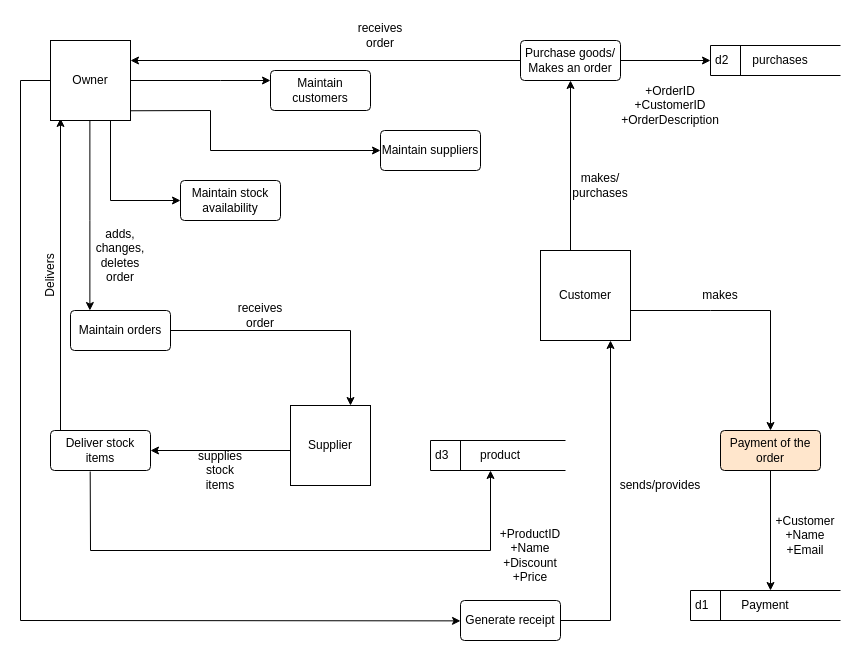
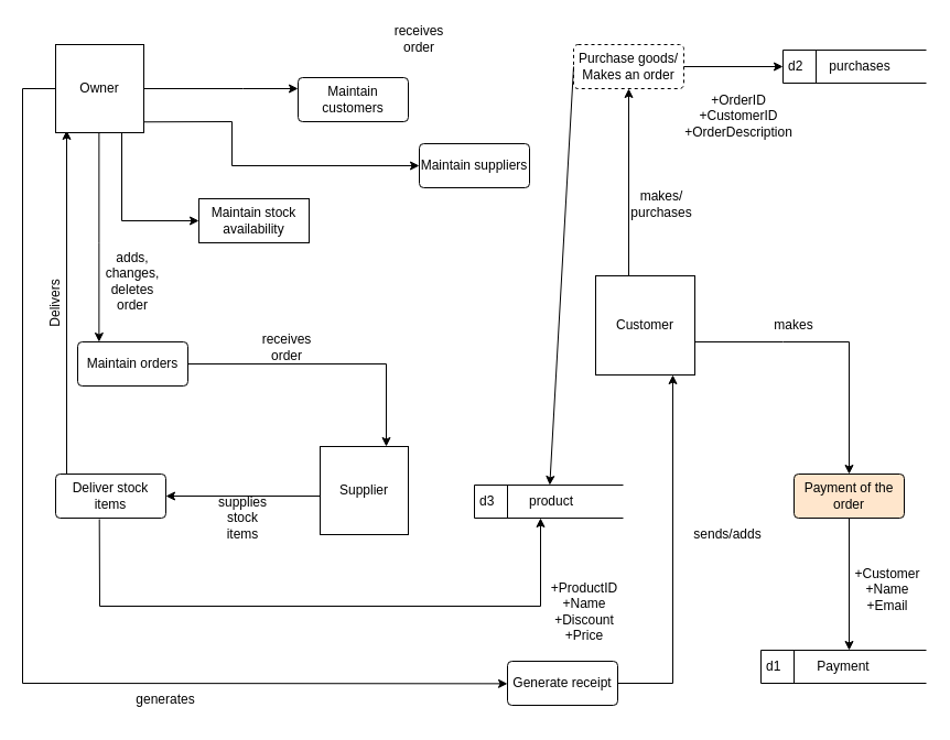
  <mxCell id="0" />
  <mxCell id="1" parent="0" />
  <mxCell id="2" value="Maintain customers" style="rounded=1;arcSize=10;whiteSpace=wrap;html=1;align=center;" vertex="1" parent="1"><mxGeometry x="270" y="70" width="100" height="40" as="geometry" /></mxCell>
  <mxCell id="3" value="" style="endArrow=classic;html=1;rounded=0;exitX=1;exitY=0.75;exitDx=0;exitDy=0;entryX=0;entryY=0.5;entryDx=0;entryDy=0;" edge="1" parent="1"><mxGeometry width="50" height="50" relative="1" as="geometry"><mxPoint x="130" y="80" as="sourcePoint" /><mxPoint x="270" y="80" as="targetPoint" /><Array as="points"><mxPoint x="220" y="80" /></Array></mxGeometry></mxCell>
  <mxCell id="4" value="Maintain orders" style="rounded=1;arcSize=10;whiteSpace=wrap;html=1;align=center;" vertex="1" parent="1"><mxGeometry x="70" y="310" width="100" height="40" as="geometry" /></mxCell>
  <mxCell id="5" value="" style="endArrow=classic;html=1;rounded=0;" edge="1" parent="1"><mxGeometry width="50" height="50" relative="1" as="geometry"><mxPoint x="89.38" y="120" as="sourcePoint" /><mxPoint x="89.38" y="310" as="targetPoint" /><Array as="points"><mxPoint x="89.38" y="220" /></Array></mxGeometry></mxCell>
  <mxCell id="6" value="Deliver stock items" style="rounded=1;arcSize=10;whiteSpace=wrap;html=1;align=center;" vertex="1" parent="1"><mxGeometry x="50" y="430" width="100" height="40" as="geometry" /></mxCell>
  <mxCell id="7" value="" style="endArrow=classic;html=1;rounded=0;exitX=0;exitY=0.5;exitDx=0;exitDy=0;entryX=1;entryY=0.5;entryDx=0;entryDy=0;" edge="1" parent="1" target="6"><mxGeometry width="50" height="50" relative="1" as="geometry"><mxPoint x="300" y="450" as="sourcePoint" /><mxPoint x="240" y="240" as="targetPoint" /></mxGeometry></mxCell>
  <mxCell id="8" value="" style="endArrow=classic;html=1;rounded=0;entryX=0.1;entryY=0.971;entryDx=0;entryDy=0;entryPerimeter=0;" edge="1" parent="1"><mxGeometry width="50" height="50" relative="1" as="geometry"><mxPoint x="60" y="430" as="sourcePoint" /><mxPoint x="60" y="117.97" as="targetPoint" /></mxGeometry></mxCell>
  <mxCell id="9" value="supplies stock items" style="text;html=1;strokeColor=none;fillColor=none;align=center;verticalAlign=middle;whiteSpace=wrap;rounded=0;" vertex="1" parent="1"><mxGeometry x="190" y="455" width="60" height="30" as="geometry" /></mxCell>
  <mxCell id="10" value="Delivers" style="text;html=1;strokeColor=none;fillColor=none;align=center;verticalAlign=middle;whiteSpace=wrap;rounded=0;rotation=270;" vertex="1" parent="1"><mxGeometry x="20" y="260" width="60" height="30" as="geometry" /></mxCell>
  <mxCell id="11" value="Customer" style="whiteSpace=wrap;html=1;aspect=fixed;" vertex="1" parent="1"><mxGeometry x="540" y="250" width="90" height="90" as="geometry" /></mxCell>
  <mxCell id="12" value="Owner" style="whiteSpace=wrap;html=1;aspect=fixed;" vertex="1" parent="1"><mxGeometry x="50" y="40" width="80" height="80" as="geometry" /></mxCell>
- <mxCell id="13" value="Purchase goods/ Makes an order" style="rounded=1;arcSize=10;whiteSpace=wrap;html=1;align=center;" vertex="1" parent="1"><mxGeometry x="520" y="40" width="100" height="40" as="geometry" /></mxCell>
+ <mxCell id="13" value="Purchase goods/ Makes an order" style="rounded=1;arcSize=10;whiteSpace=wrap;html=1;align=center;dashed=1;" vertex="1" parent="1"><mxGeometry x="520" y="40" width="100" height="40" as="geometry" /></mxCell>
  <mxCell id="14" value="" style="endArrow=classic;html=1;rounded=0;entryX=0.5;entryY=1;entryDx=0;entryDy=0;" edge="1" parent="1" target="13"><mxGeometry width="50" height="50" relative="1" as="geometry"><mxPoint x="570" y="250" as="sourcePoint" /><mxPoint x="230" y="260" as="targetPoint" /></mxGeometry></mxCell>
- <mxCell id="15" value="" style="endArrow=classic;html=1;rounded=0;exitX=0;exitY=0.5;exitDx=0;exitDy=0;entryX=1;entryY=0.25;entryDx=0;entryDy=0;" edge="1" parent="1" source="13" target="12"><mxGeometry width="50" height="50" relative="1" as="geometry"><mxPoint x="240" y="310" as="sourcePoint" /><mxPoint x="290" y="260" as="targetPoint" /></mxGeometry></mxCell>
+ <mxCell id="15" value="" style="endArrow=classic;html=1;rounded=0;exitX=0;exitY=0.5;exitDx=0;exitDy=0;" edge="1" parent="1" source="13" target="48"><mxGeometry width="50" height="50" relative="1" as="geometry"><mxPoint x="240" y="310" as="sourcePoint" /><mxPoint x="290" y="260" as="targetPoint" /></mxGeometry></mxCell>
  <mxCell id="16" value="receives order" style="text;html=1;strokeColor=none;fillColor=none;align=center;verticalAlign=middle;whiteSpace=wrap;rounded=0;" vertex="1" parent="1"><mxGeometry x="350" y="20" width="60" height="30" as="geometry" /></mxCell>
  <mxCell id="17" value="makes/ purchases" style="text;html=1;strokeColor=none;fillColor=none;align=center;verticalAlign=middle;whiteSpace=wrap;rounded=0;" vertex="1" parent="1"><mxGeometry x="570" y="170" width="60" height="30" as="geometry" /></mxCell>
- <mxCell id="18" value="Maintain stock availability" style="rounded=1;arcSize=10;whiteSpace=wrap;html=1;align=center;" vertex="1" parent="1"><mxGeometry x="180" y="180" width="100" height="40" as="geometry" /></mxCell>
+ <mxCell id="18" value="Maintain stock availability" style="arcSize=10;whiteSpace=wrap;html=1;align=center;rounded=0;" vertex="1" parent="1"><mxGeometry x="180" y="180" width="100" height="40" as="geometry" /></mxCell>
  <mxCell id="19" value="" style="endArrow=none;html=1;rounded=0;exitX=0.75;exitY=1;exitDx=0;exitDy=0;" edge="1" parent="1" source="12"><mxGeometry width="50" height="50" relative="1" as="geometry"><mxPoint x="260" y="290" as="sourcePoint" /><mxPoint x="110" y="200" as="targetPoint" /></mxGeometry></mxCell>
  <mxCell id="20" value="" style="endArrow=classic;html=1;rounded=0;entryX=0;entryY=0.5;entryDx=0;entryDy=0;" edge="1" parent="1" target="18"><mxGeometry width="50" height="50" relative="1" as="geometry"><mxPoint x="110" y="200" as="sourcePoint" /><mxPoint x="310" y="240" as="targetPoint" /></mxGeometry></mxCell>
  <mxCell id="21" value="" style="endArrow=none;html=1;rounded=0;exitX=1;exitY=0.5;exitDx=0;exitDy=0;" edge="1" parent="1" source="4"><mxGeometry width="50" height="50" relative="1" as="geometry"><mxPoint x="240" y="290" as="sourcePoint" /><mxPoint x="350" y="330" as="targetPoint" /></mxGeometry></mxCell>
  <mxCell id="22" value="" style="endArrow=classic;html=1;rounded=0;entryX=0.75;entryY=0;entryDx=0;entryDy=0;" edge="1" parent="1" target="25"><mxGeometry width="50" height="50" relative="1" as="geometry"><mxPoint x="350" y="330" as="sourcePoint" /><mxPoint x="350" y="400" as="targetPoint" /></mxGeometry></mxCell>
  <mxCell id="23" value="receives order" style="text;html=1;strokeColor=none;fillColor=none;align=center;verticalAlign=middle;whiteSpace=wrap;rounded=0;" vertex="1" parent="1"><mxGeometry x="230" y="300" width="60" height="30" as="geometry" /></mxCell>
  <mxCell id="24" value="adds, changes, deletes order" style="text;html=1;strokeColor=none;fillColor=none;align=center;verticalAlign=middle;whiteSpace=wrap;rounded=0;" vertex="1" parent="1"><mxGeometry x="90" y="240" width="60" height="30" as="geometry" /></mxCell>
  <mxCell id="25" value="Supplier" style="whiteSpace=wrap;html=1;aspect=fixed;" vertex="1" parent="1"><mxGeometry x="290" y="405" width="80" height="80" as="geometry" /></mxCell>
  <mxCell id="26" value="" style="endArrow=none;html=1;rounded=0;exitX=1.025;exitY=0.916;exitDx=0;exitDy=0;exitPerimeter=0;" edge="1" parent="1"><mxGeometry width="50" height="50" relative="1" as="geometry"><mxPoint x="130" y="110.28" as="sourcePoint" /><mxPoint x="210" y="110" as="targetPoint" /></mxGeometry></mxCell>
  <mxCell id="27" value="" style="endArrow=none;html=1;rounded=0;" edge="1" parent="1"><mxGeometry width="50" height="50" relative="1" as="geometry"><mxPoint x="210" y="110" as="sourcePoint" /><mxPoint x="210" y="150" as="targetPoint" /></mxGeometry></mxCell>
  <mxCell id="28" value="" style="endArrow=classic;html=1;rounded=0;" edge="1" parent="1"><mxGeometry width="50" height="50" relative="1" as="geometry"><mxPoint x="210" y="150" as="sourcePoint" /><mxPoint x="380" y="150" as="targetPoint" /></mxGeometry></mxCell>
  <mxCell id="29" value="Maintain suppliers" style="rounded=1;arcSize=10;whiteSpace=wrap;html=1;align=center;" vertex="1" parent="1"><mxGeometry x="380" y="130" width="100" height="40" as="geometry" /></mxCell>
  <mxCell id="30" value="" style="endArrow=none;html=1;rounded=0;entryX=0;entryY=0.5;entryDx=0;entryDy=0;" edge="1" parent="1" target="12"><mxGeometry width="50" height="50" relative="1" as="geometry"><mxPoint x="20" y="80" as="sourcePoint" /><mxPoint x="450" y="240" as="targetPoint" /></mxGeometry></mxCell>
  <mxCell id="31" value="" style="endArrow=none;html=1;rounded=0;" edge="1" parent="1"><mxGeometry width="50" height="50" relative="1" as="geometry"><mxPoint x="20" y="80" as="sourcePoint" /><mxPoint x="20" y="620" as="targetPoint" /></mxGeometry></mxCell>
  <mxCell id="32" value="" style="endArrow=classic;html=1;rounded=0;" edge="1" parent="1"><mxGeometry width="50" height="50" relative="1" as="geometry"><mxPoint x="20" y="620" as="sourcePoint" /><mxPoint x="460" y="620.38" as="targetPoint" /></mxGeometry></mxCell>
  <mxCell id="33" value="Generate receipt" style="rounded=1;arcSize=10;whiteSpace=wrap;html=1;align=center;" vertex="1" parent="1"><mxGeometry x="460" y="600" width="100" height="40" as="geometry" /></mxCell>
  <mxCell id="34" value="" style="endArrow=classic;html=1;rounded=0;exitX=1;exitY=0.5;exitDx=0;exitDy=0;" edge="1" parent="1" source="13"><mxGeometry width="50" height="50" relative="1" as="geometry"><mxPoint x="660" y="290" as="sourcePoint" /><mxPoint x="710" y="60" as="targetPoint" /></mxGeometry></mxCell>
  <mxCell id="35" value="d2" style="html=1;dashed=0;whiteSpace=wrap;shape=mxgraph.dfd.dataStoreID;align=left;spacingLeft=3;points=[[0,0],[0.5,0],[1,0],[0,0.5],[1,0.5],[0,1],[0.5,1],[1,1]];" vertex="1" parent="1"><mxGeometry x="710" y="45" width="130" height="30" as="geometry" /></mxCell>
  <mxCell id="36" value="purchases" style="text;html=1;strokeColor=none;fillColor=none;align=center;verticalAlign=middle;whiteSpace=wrap;rounded=0;" vertex="1" parent="1"><mxGeometry x="750" y="45" width="60" height="30" as="geometry" /></mxCell>
  <mxCell id="37" value="" style="endArrow=none;html=1;rounded=0;" edge="1" parent="1"><mxGeometry width="50" height="50" relative="1" as="geometry"><mxPoint x="630" y="310" as="sourcePoint" /><mxPoint x="770" y="310" as="targetPoint" /><Array as="points"><mxPoint x="710" y="310" /></Array></mxGeometry></mxCell>
  <mxCell id="38" value="" style="endArrow=classic;html=1;rounded=0;" edge="1" parent="1"><mxGeometry width="50" height="50" relative="1" as="geometry"><mxPoint x="770" y="310" as="sourcePoint" /><mxPoint x="770" y="430" as="targetPoint" /></mxGeometry></mxCell>
  <mxCell id="39" value="Payment of the order" style="rounded=1;arcSize=10;whiteSpace=wrap;html=1;align=center;fillColor=#ffe6cc;" vertex="1" parent="1"><mxGeometry x="720" y="430" width="100" height="40" as="geometry" /></mxCell>
  <mxCell id="40" value="" style="endArrow=classic;html=1;rounded=0;exitX=0.5;exitY=1;exitDx=0;exitDy=0;" edge="1" parent="1" source="39"><mxGeometry width="50" height="50" relative="1" as="geometry"><mxPoint x="560" y="420" as="sourcePoint" /><mxPoint x="770" y="590" as="targetPoint" /></mxGeometry></mxCell>
  <mxCell id="41" value="d1" style="html=1;dashed=0;whiteSpace=wrap;shape=mxgraph.dfd.dataStoreID;align=left;spacingLeft=3;points=[[0,0],[0.5,0],[1,0],[0,0.5],[1,0.5],[0,1],[0.5,1],[1,1]];" vertex="1" parent="1"><mxGeometry x="690" y="590" width="150" height="30" as="geometry" /></mxCell>
  <mxCell id="42" value="Payment" style="text;html=1;strokeColor=none;fillColor=none;align=center;verticalAlign=middle;whiteSpace=wrap;rounded=0;" vertex="1" parent="1"><mxGeometry x="735" y="590" width="60" height="30" as="geometry" /></mxCell>
  <mxCell id="43" value="+Customer&lt;br&gt;+Name&lt;br&gt;+Email" style="text;html=1;strokeColor=none;fillColor=none;align=center;verticalAlign=middle;whiteSpace=wrap;rounded=0;" vertex="1" parent="1"><mxGeometry x="770" y="510" width="70" height="50" as="geometry" /></mxCell>
  <mxCell id="44" value="+OrderID&lt;br&gt;+CustomerID&lt;br&gt;+OrderDescription" style="text;html=1;strokeColor=none;fillColor=none;align=center;verticalAlign=middle;whiteSpace=wrap;rounded=0;" vertex="1" parent="1"><mxGeometry x="620" y="80" width="100" height="50" as="geometry" /></mxCell>
  <mxCell id="45" value="" style="endArrow=none;html=1;rounded=0;exitX=0.397;exitY=1.025;exitDx=0;exitDy=0;exitPerimeter=0;" edge="1" parent="1" source="6"><mxGeometry width="50" height="50" relative="1" as="geometry"><mxPoint x="260" y="520" as="sourcePoint" /><mxPoint x="90" y="550" as="targetPoint" /></mxGeometry></mxCell>
  <mxCell id="46" value="" style="endArrow=none;html=1;rounded=0;" edge="1" parent="1"><mxGeometry width="50" height="50" relative="1" as="geometry"><mxPoint x="90" y="550" as="sourcePoint" /><mxPoint x="490" y="550" as="targetPoint" /></mxGeometry></mxCell>
  <mxCell id="47" value="" style="endArrow=classic;html=1;rounded=0;" edge="1" parent="1"><mxGeometry width="50" height="50" relative="1" as="geometry"><mxPoint x="490" y="550" as="sourcePoint" /><mxPoint x="490" y="470" as="targetPoint" /></mxGeometry></mxCell>
  <mxCell id="48" value="d3" style="html=1;dashed=0;whiteSpace=wrap;shape=mxgraph.dfd.dataStoreID;align=left;spacingLeft=3;points=[[0,0],[0.5,0],[1,0],[0,0.5],[1,0.5],[0,1],[0.5,1],[1,1]];" vertex="1" parent="1"><mxGeometry x="430" y="440" width="135" height="30" as="geometry" /></mxCell>
  <mxCell id="49" value="product" style="text;html=1;strokeColor=none;fillColor=none;align=center;verticalAlign=middle;whiteSpace=wrap;rounded=0;" vertex="1" parent="1"><mxGeometry x="470" y="440" width="60" height="30" as="geometry" /></mxCell>
  <mxCell id="50" value="+ProductID&lt;br&gt;+Name&lt;br&gt;+Discount&lt;br&gt;+Price" style="text;html=1;strokeColor=none;fillColor=none;align=center;verticalAlign=middle;whiteSpace=wrap;rounded=0;" vertex="1" parent="1"><mxGeometry x="500" y="540" width="60" height="30" as="geometry" /></mxCell>
  <mxCell id="51" value="" style="endArrow=none;html=1;rounded=0;exitX=1;exitY=0.5;exitDx=0;exitDy=0;" edge="1" parent="1" source="33"><mxGeometry width="50" height="50" relative="1" as="geometry"><mxPoint x="670" y="370" as="sourcePoint" /><mxPoint x="610" y="620" as="targetPoint" /></mxGeometry></mxCell>
  <mxCell id="52" value="" style="endArrow=classic;html=1;rounded=0;" edge="1" parent="1"><mxGeometry width="50" height="50" relative="1" as="geometry"><mxPoint x="610" y="620" as="sourcePoint" /><mxPoint x="610" y="340" as="targetPoint" /></mxGeometry></mxCell>
- <mxCell id="53" value="sends/provides" style="text;html=1;strokeColor=none;fillColor=none;align=center;verticalAlign=middle;whiteSpace=wrap;rounded=0;" vertex="1" parent="1"><mxGeometry x="630" y="470" width="60" height="30" as="geometry" /></mxCell>
+ <mxCell id="53" value="sends/adds" style="text;html=1;strokeColor=none;fillColor=none;align=center;verticalAlign=middle;whiteSpace=wrap;rounded=0;" vertex="1" parent="1"><mxGeometry x="630" y="470" width="60" height="30" as="geometry" /></mxCell>
+ <mxCell id="54" value="generates" style="text;html=1;strokeColor=none;fillColor=none;align=center;verticalAlign=middle;whiteSpace=wrap;rounded=0;" vertex="1" parent="1"><mxGeometry x="120" y="620" width="60" height="30" as="geometry" /></mxCell>
  <mxCell id="55" value="makes" style="text;html=1;strokeColor=none;fillColor=none;align=center;verticalAlign=middle;whiteSpace=wrap;rounded=0;" vertex="1" parent="1"><mxGeometry x="690" y="280" width="60" height="30" as="geometry" /></mxCell>
